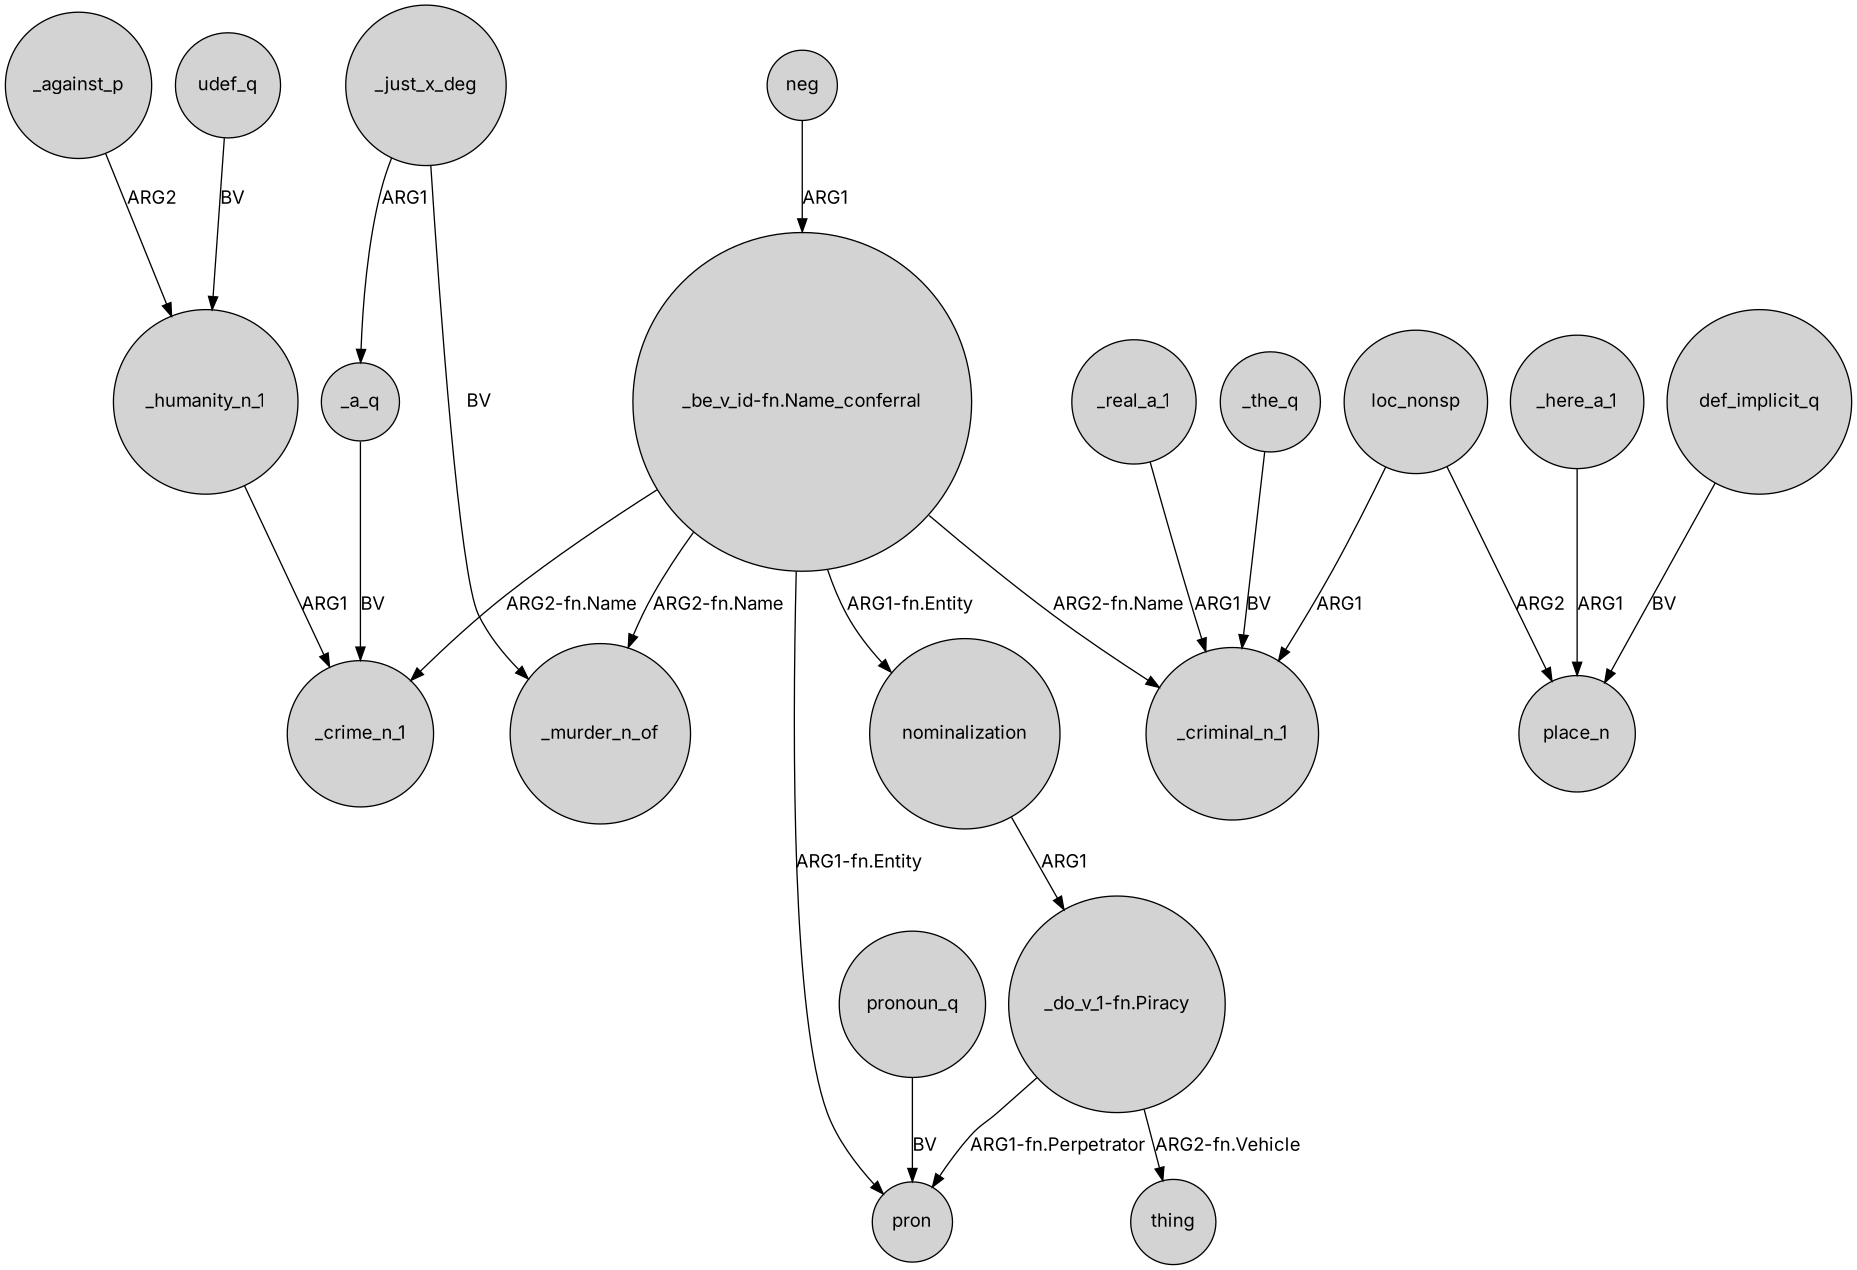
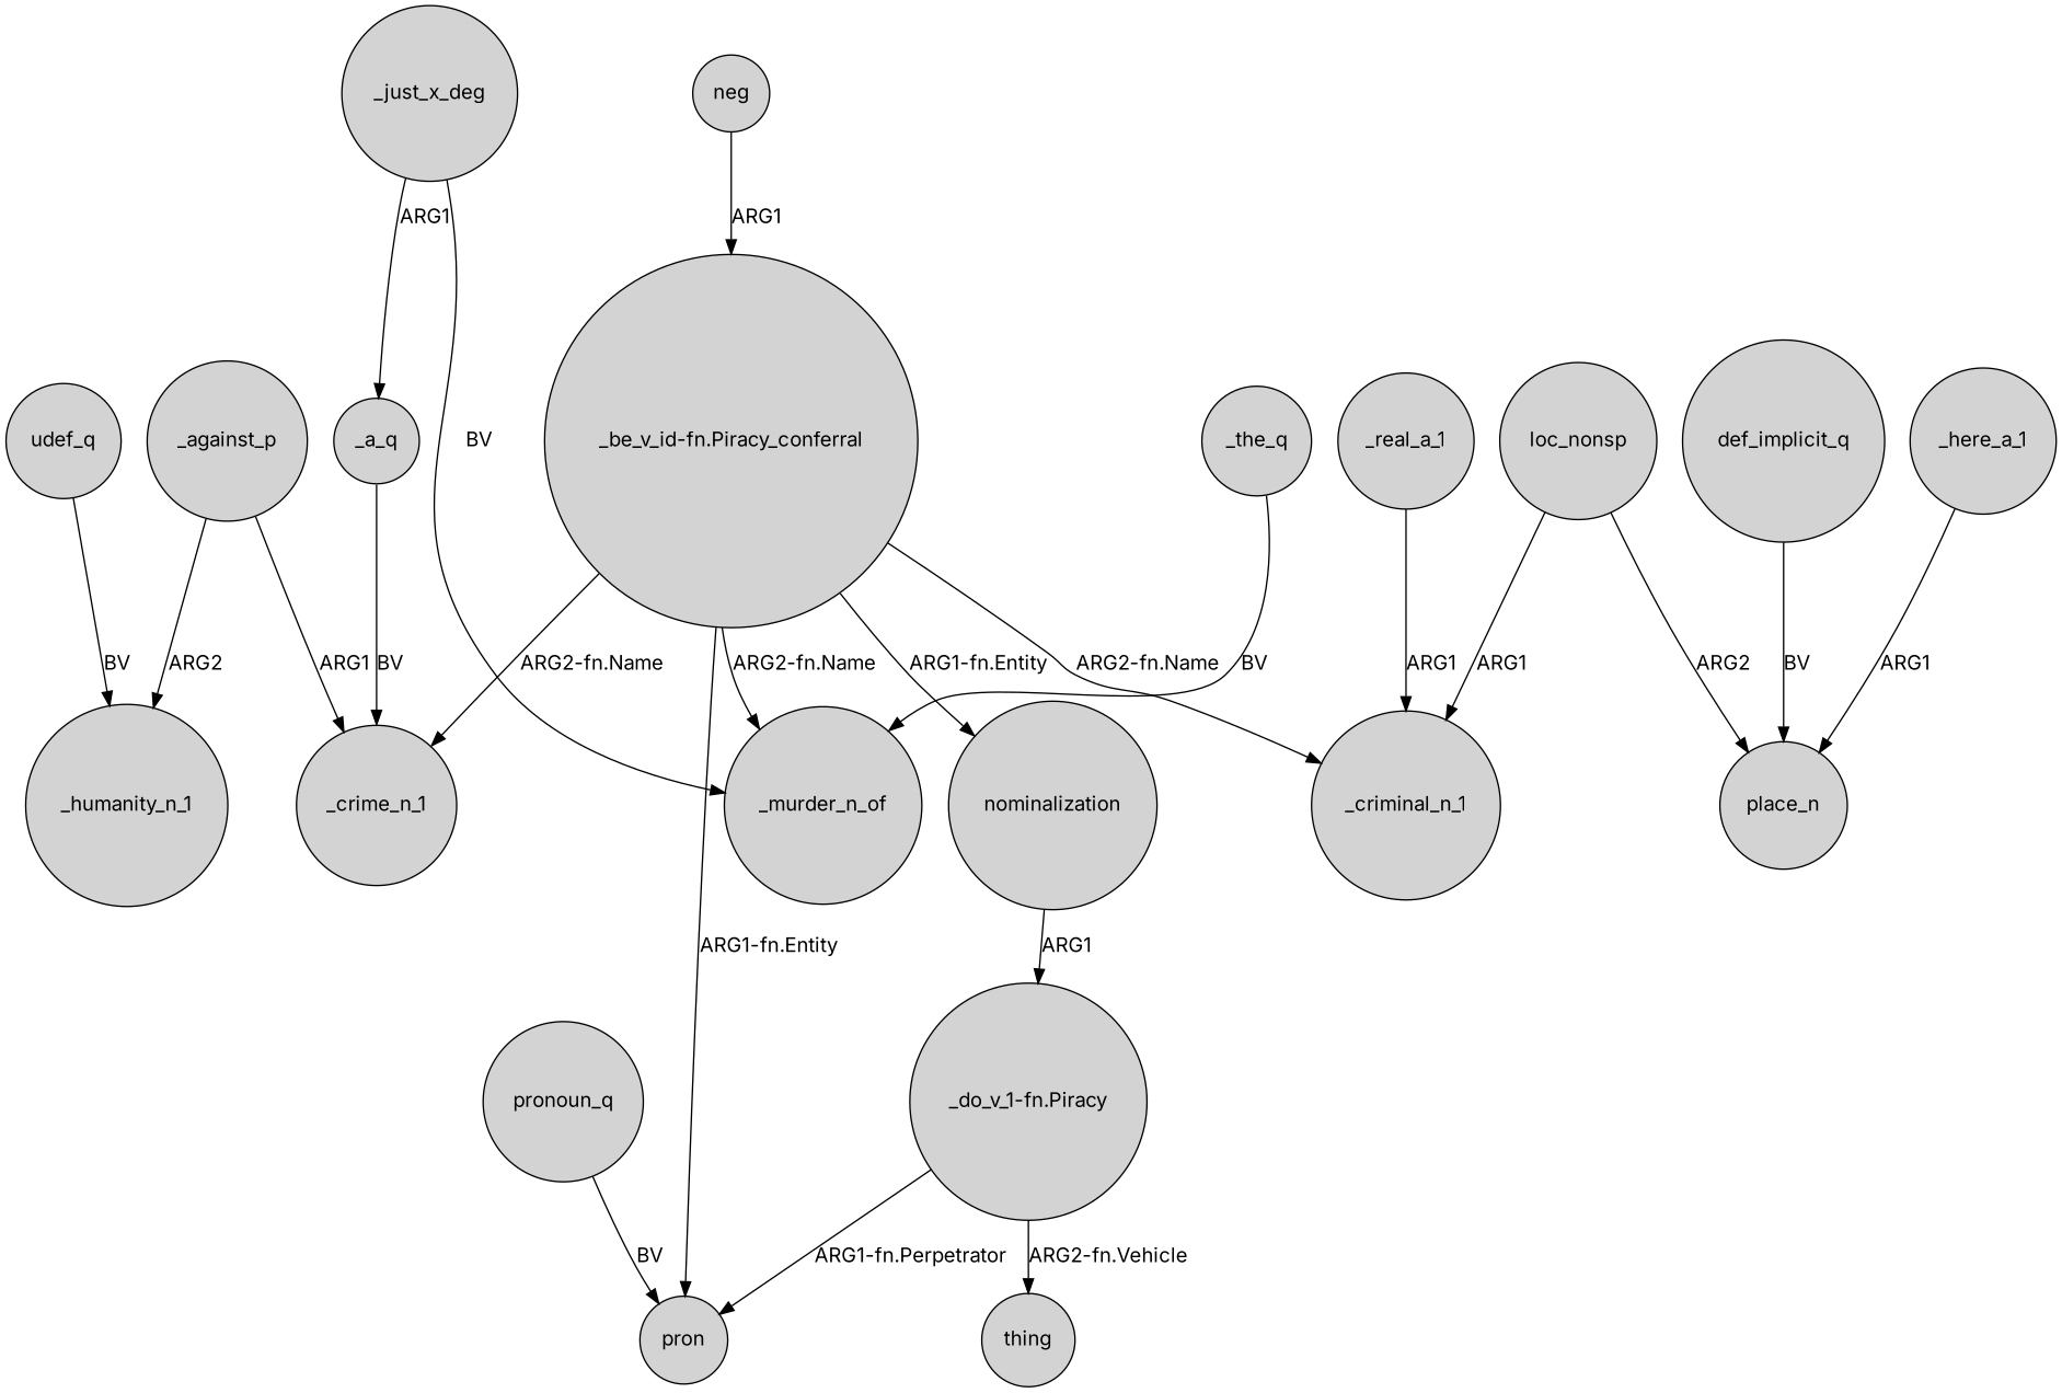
  digraph {
    fontname=Inter
    node [fontname=Inter shape=circle style=filled]
    edge [fontname=Inter]
    _against_p
    _humanity_n_1
    _crime_n_1
    udef_q
    nominalization
    "_do_v_1-fn.Piracy"
-   "_be_v_id-fn.Name_conferral"
+   "_be_v_id-fn.Name_conferral" [label="_be_v_id-fn.Piracy_conferral"]
    _murder_n_of
    _criminal_n_1
    pron
    def_implicit_q
    place_n
    _just_x_deg
    _a_q
    thing
    _real_a_1
    _here_a_1
    neg
    pronoun_q
    loc_nonsp
    _the_q
    _against_p -> _humanity_n_1 [label=ARG2]
-   _humanity_n_1 -> _crime_n_1 [label=ARG1]
+   _against_p -> _crime_n_1 [label=ARG1]
    udef_q -> _humanity_n_1 [label=BV]
    nominalization -> "_do_v_1-fn.Piracy" [label=ARG1]
    "_do_v_1-fn.Piracy" -> pron [label="ARG1-fn.Perpetrator"]
    "_do_v_1-fn.Piracy" -> thing [label="ARG2-fn.Vehicle"]
    "_be_v_id-fn.Name_conferral" -> _crime_n_1 [label="ARG2-fn.Name"]
    "_be_v_id-fn.Name_conferral" -> nominalization [label="ARG1-fn.Entity"]
    "_be_v_id-fn.Name_conferral" -> _murder_n_of [label="ARG2-fn.Name"]
    "_be_v_id-fn.Name_conferral" -> _criminal_n_1 [label="ARG2-fn.Name"]
    "_be_v_id-fn.Name_conferral" -> pron [label="ARG1-fn.Entity"]
    def_implicit_q -> place_n [label=BV]
    _just_x_deg -> _murder_n_of [label=BV]
    _just_x_deg -> _a_q [label=ARG1]
    _a_q -> _crime_n_1 [label=BV]
    _real_a_1 -> _criminal_n_1 [label=ARG1]
    _here_a_1 -> place_n [label=ARG1]
    neg -> "_be_v_id-fn.Name_conferral" [label=ARG1]
    pronoun_q -> pron [label=BV]
    loc_nonsp -> _criminal_n_1 [label=ARG1]
    loc_nonsp -> place_n [label=ARG2]
-   _the_q -> _criminal_n_1 [label=BV]
+   _the_q -> _murder_n_of [label=BV]
  }
